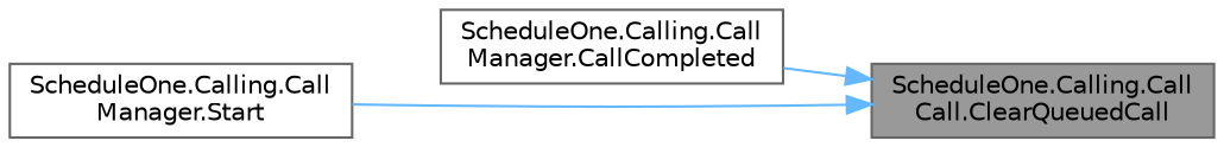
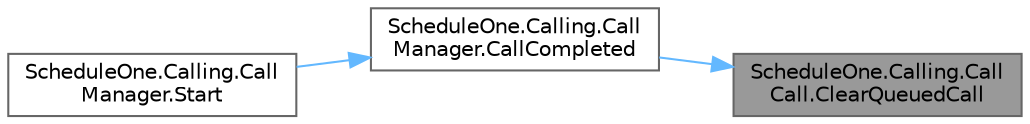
  digraph {
    rankdir=RL
    node [color=grey40 fillcolor=white fontname=Helvetica fontsize=10 shape=box style=filled]
    edge [color=steelblue1 dir=back fontname=Helvetica fontsize=10 labelfontname=Helvetica labelfontsize=10 style=solid]
    n1 [color=gray40 fillcolor=grey60 fontcolor=black height=0.2 label="ScheduleOne.Calling.Call\lCall.ClearQueuedCall" width=0.4]
    n2 [height=0.2 label="ScheduleOne.Calling.Call\lManager.CallCompleted" width=0.4]
    n3 [height=0.2 label="ScheduleOne.Calling.Call\lManager.Start" width=0.4]
    n1 -> n2
-   n1 -> n3
+   n2 -> n3
  }
